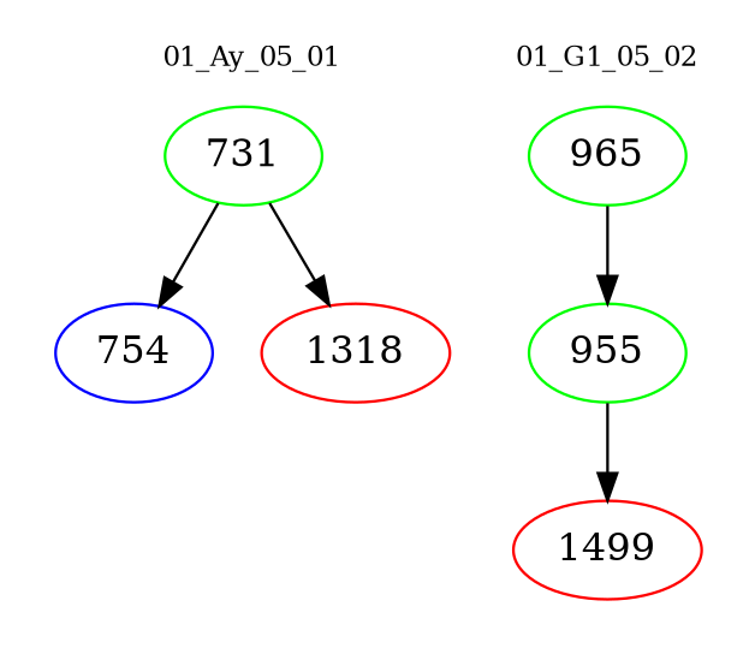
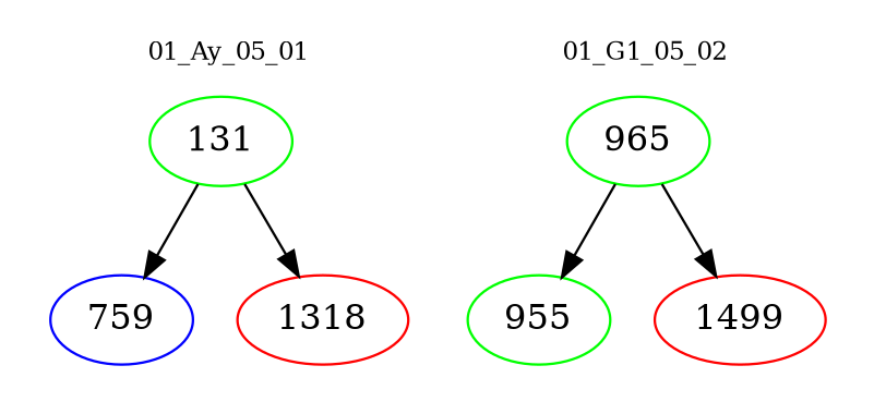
  digraph {
    node [color=green]
    edge [color=black]
-   n1 [label=731]
-   n2 [color=blue label=754]
+   n1 [label=131]
+   n2 [color=blue label=759]
    n3 [color=red label=1318]
    n4 [label=955]
    n5 [label=965]
    n6 [color=red label=1499]
    subgraph cluster_1 {
      color=white
      fontsize=10
      label="01_Ay_05_01"
      n1
      n2
      n3
    }
    subgraph cluster_2 {
      color=white
      fontsize=10
      label="01_G1_05_02"
      n4
      n5
      n6
    }
    n1 -> n2
    n1 -> n3
-   n4 -> n6
+   n5 -> n6
    n5 -> n4
  }
